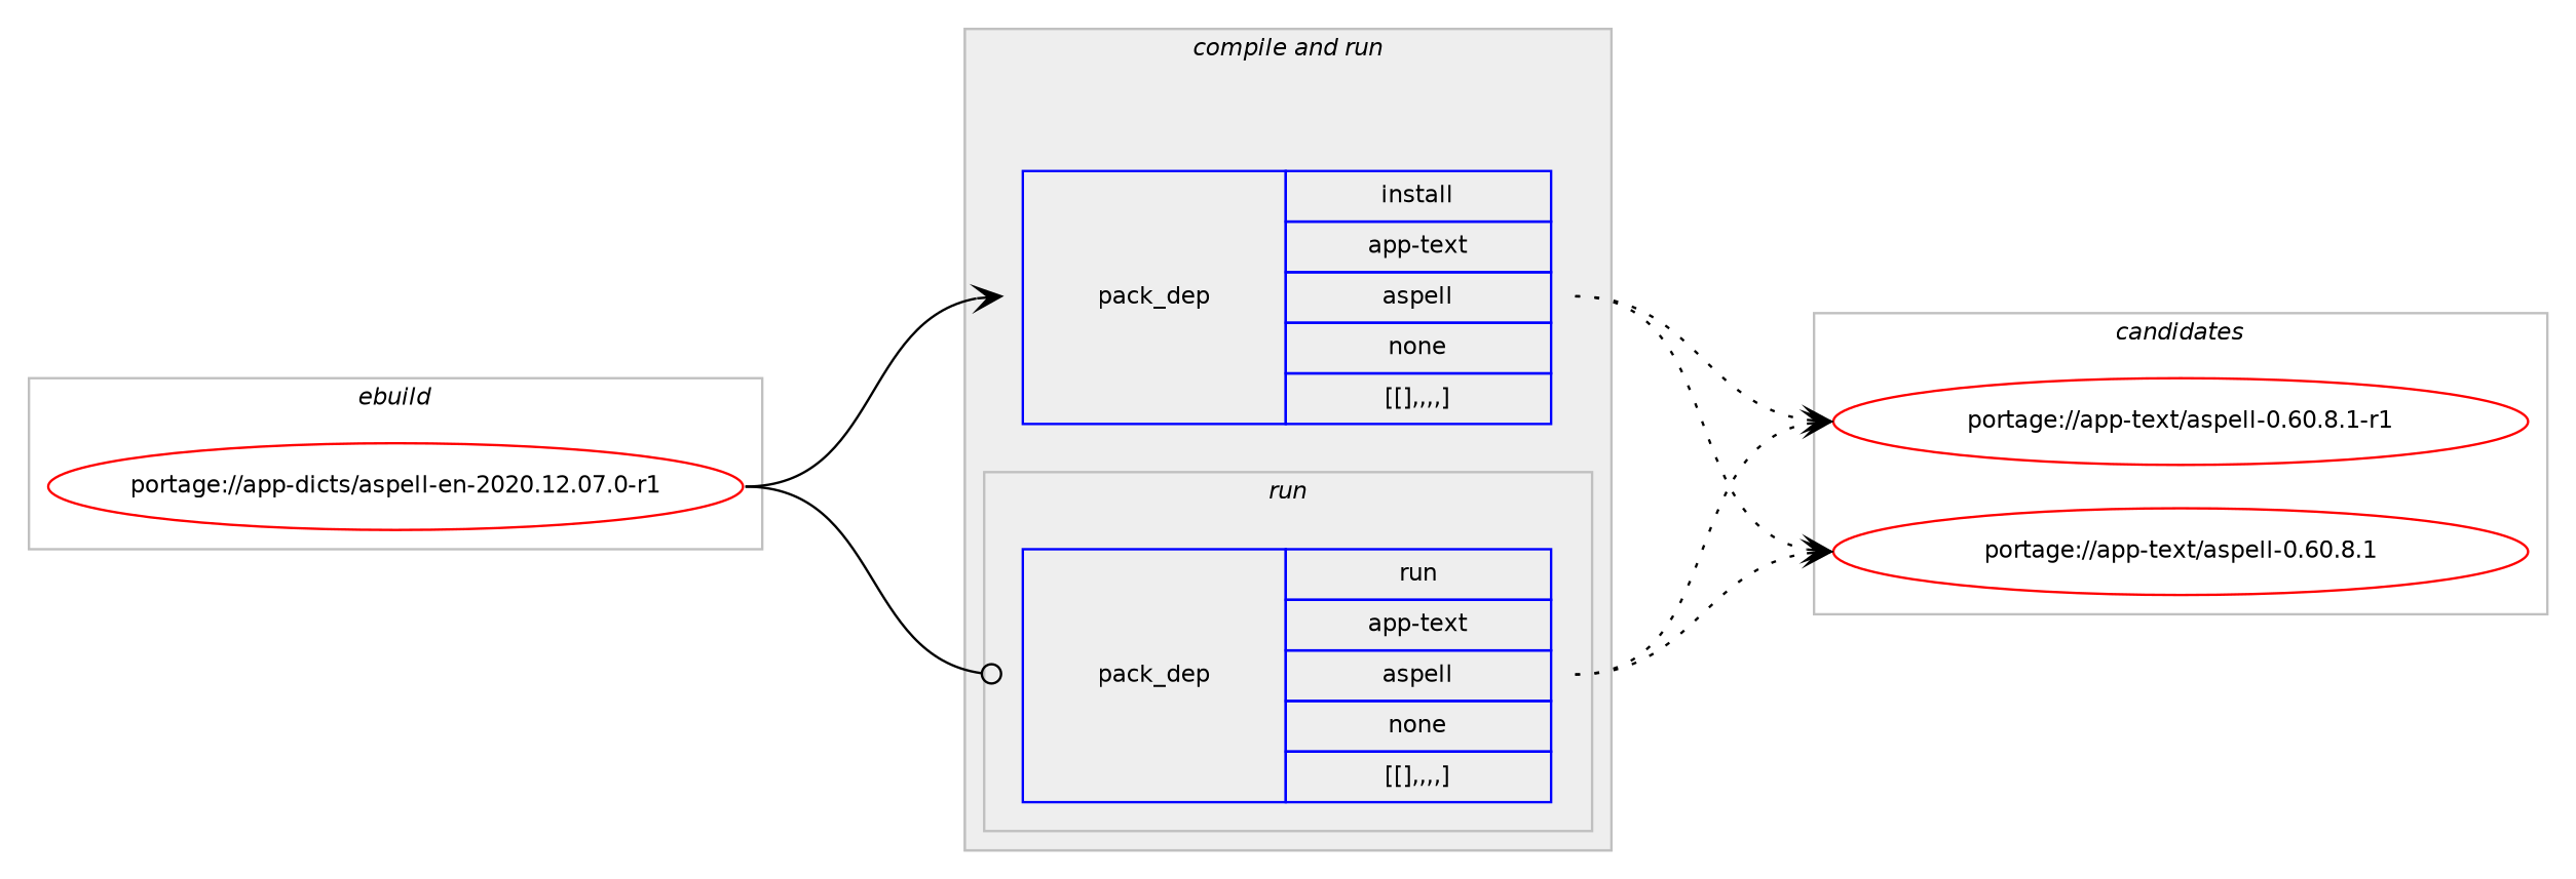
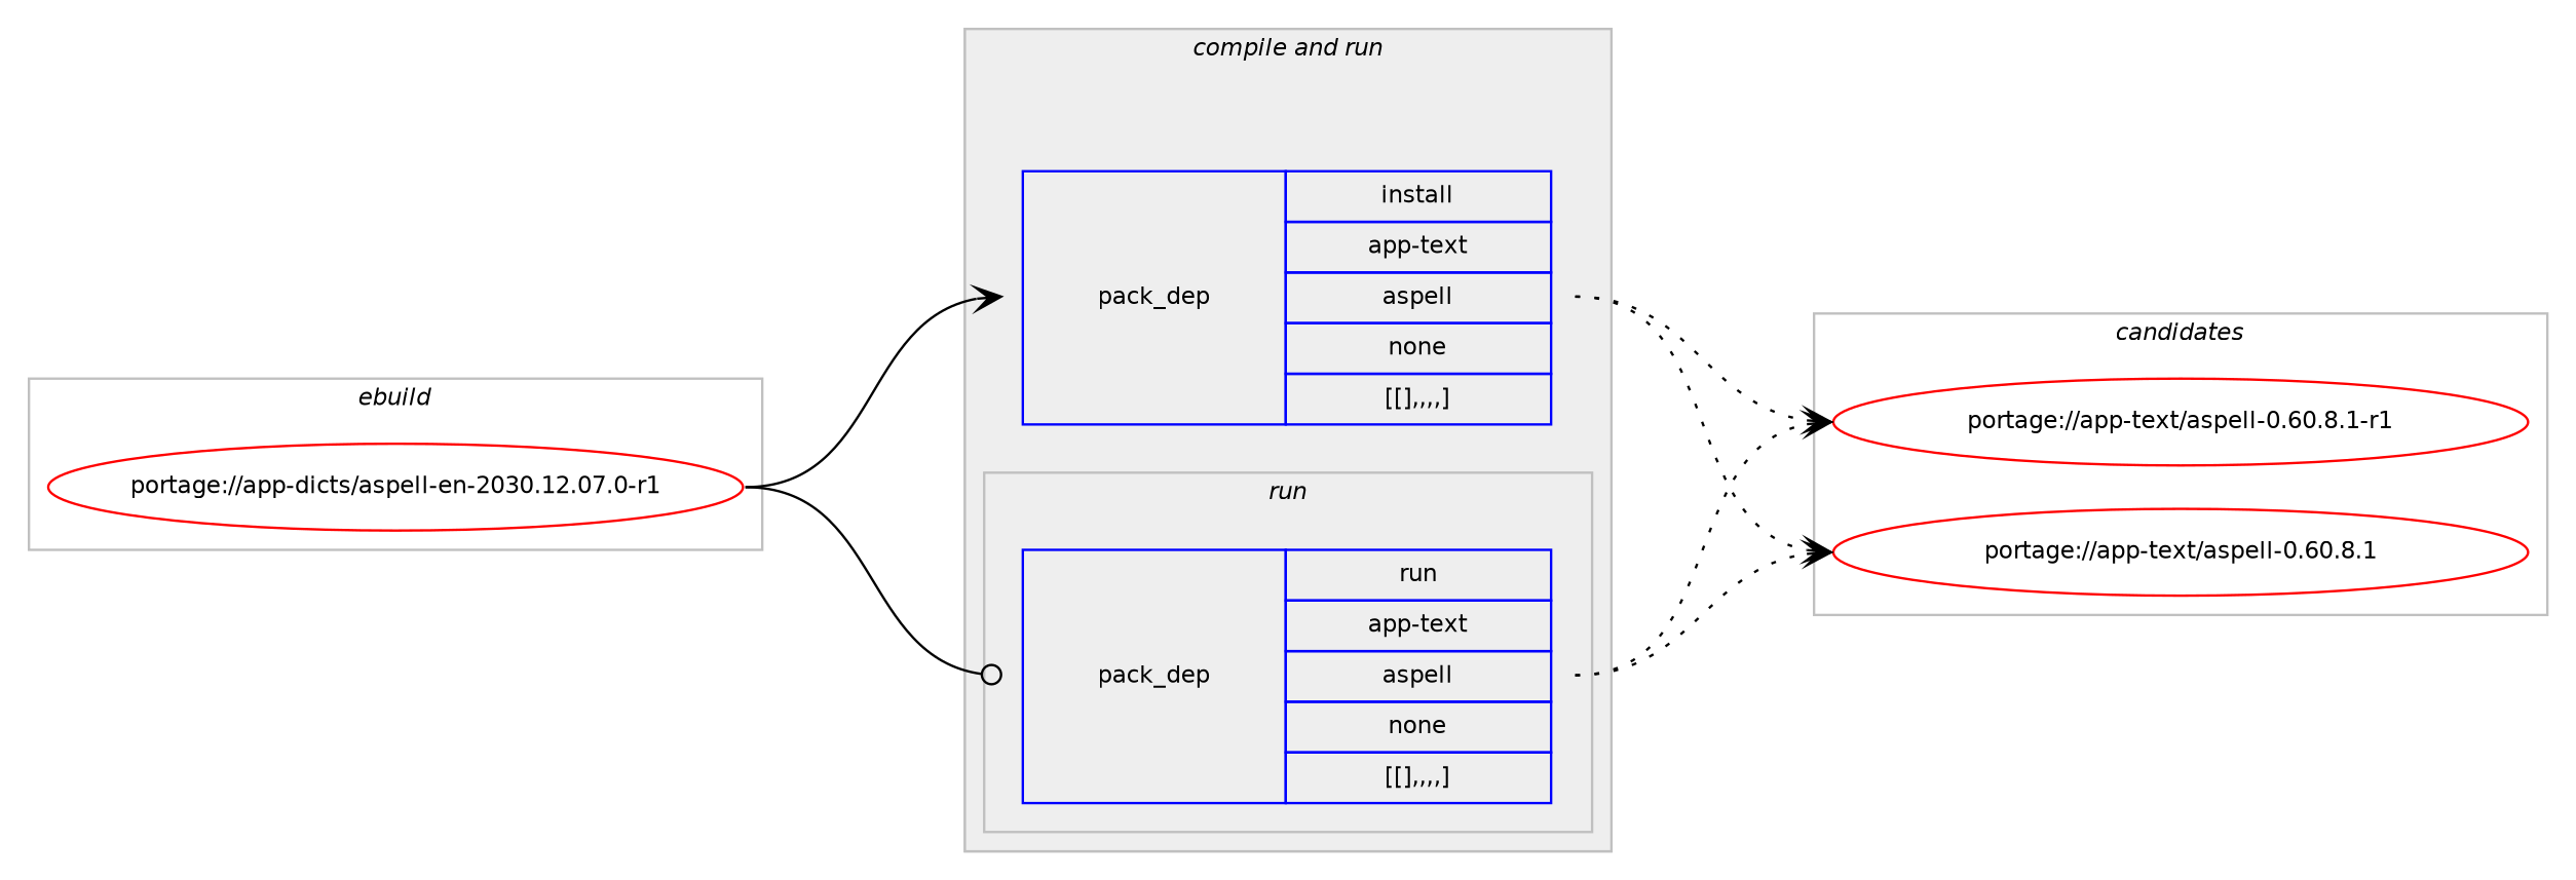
  digraph {
    compound=true
    concentrate=true
    fontname=Helvetica
    fontsize=10
    newrank=true
    rankdir=LR
    ranksep=1.5
    node [color=red fontname=Helvetica fontsize=10]
    edge [arrowhead=vee headport=w style=dotted tailport=e weight=100]
-   n1 [label="portage://app-dicts/aspell-en-2020.12.07.0-r1" width=4]
+   n1 [label="portage://app-dicts/aspell-en-2030.12.07.0-r1" width=4]
    n2 [color=blue label=<<TABLE BORDER="0" CELLBORDER="1" CELLSPACING="0" CELLPADDING="4" WIDTH="220"><TR><TD ROWSPAN="6" CELLPADDING="30">pack_dep</TD></TR><TR><TD WIDTH="110">install</TD></TR><TR><TD>app-text</TD></TR><TR><TD>aspell</TD></TR><TR><TD>none</TD></TR><TR><TD>[[],,,,]</TD></TR></TABLE>> shape=none]
    n3 [color=blue label=<<TABLE BORDER="0" CELLBORDER="1" CELLSPACING="0" CELLPADDING="4" WIDTH="220"><TR><TD ROWSPAN="6" CELLPADDING="30">pack_dep</TD></TR><TR><TD WIDTH="110">run</TD></TR><TR><TD>app-text</TD></TR><TR><TD>aspell</TD></TR><TR><TD>none</TD></TR><TR><TD>[[],,,,]</TD></TR></TABLE>> shape=none]
    n4 [label="portage://app-text/aspell-0.60.8.1-r1" width=4]
    n5 [label="portage://app-text/aspell-0.60.8.1" width=4]
    subgraph cluster_1 {
      color=gray
      label=<<i>ebuild</i>>
      n1
    }
    subgraph cluster_2 {
      color=gray
      label=<<i>dependencies</i>>
      subgraph cluster_3 {
        color=gray
        fillcolor="#eeeeee"
        label=<<i>compile</i>>
        style=filled
        subgraph sub_4 {
          color=gray
          fillcolor="#eeeeee"
          label=<<i>compile</i>>
          style=filled
          n2
        }
      }
      subgraph cluster_5 {
        color=gray
        fillcolor="#eeeeee"
        label=<<i>compile and run</i>>
        style=filled
      }
      subgraph cluster_6 {
        color=gray
        fillcolor="#eeeeee"
        label=<<i>run</i>>
        style=filled
        subgraph sub_7 {
          color=gray
          fillcolor="#eeeeee"
          label=<<i>run</i>>
          style=filled
          n3
        }
      }
    }
    subgraph cluster_8 {
      color=gray
      label=<<i>candidates</i>>
      rank=same
      subgraph sub_9 {
        color=black
        label=<<i>candidates</i>>
        nodesep=1
        rank=same
        n4
        n5
      }
      subgraph sub_10 {
        color=black
        label=<<i>candidates</i>>
        nodesep=1
        rank=same
        n4
        n5
      }
    }
    n1 -> n2 [style=solid weight=20]
    n1 -> n3 [arrowhead=odot style=solid weight=20]
    n2 -> n4
    n2 -> n5
    n3 -> n4
    n3 -> n5
  }
